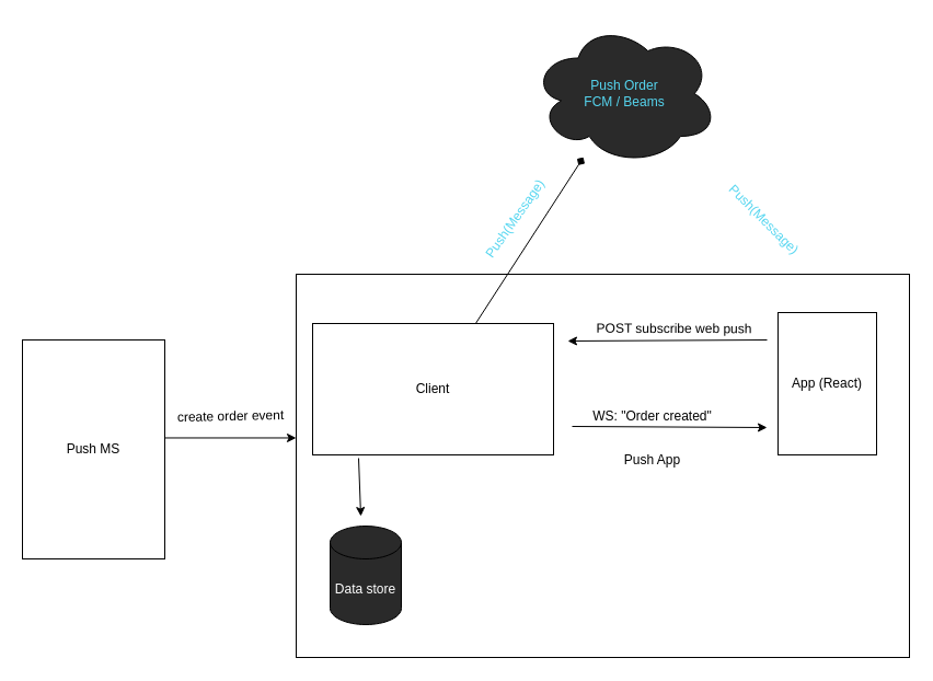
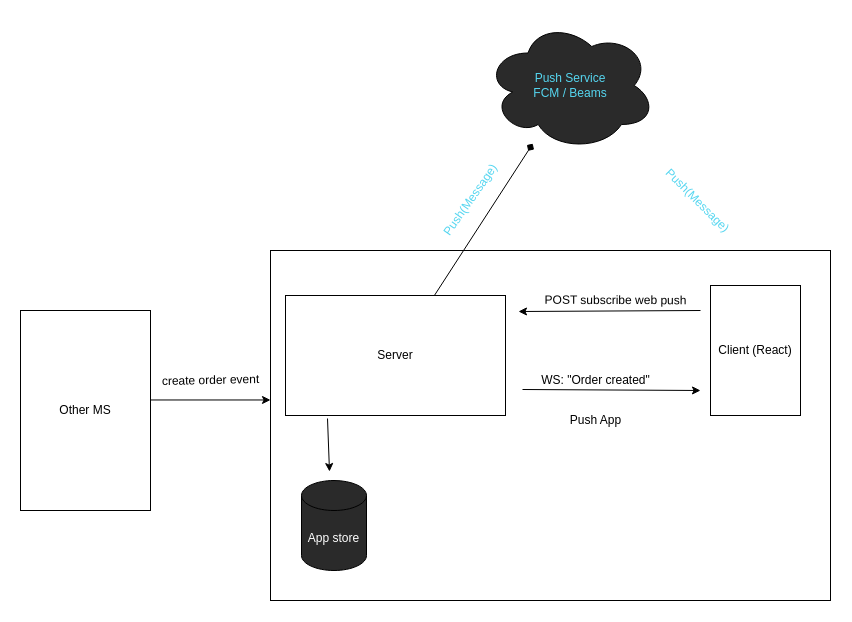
  <mxCell id="0" />
  <mxCell id="1" parent="0" />
  <mxCell id="2" value="" style="rounded=0;whiteSpace=wrap;html=1;fillColor=none;" vertex="1" parent="1"><mxGeometry x="270" y="250" width="560" height="350" as="geometry" /></mxCell>
- <mxCell id="3" value="Push MS" style="rounded=0;whiteSpace=wrap;html=1;" vertex="1" parent="1"><mxGeometry x="20" y="310" width="130" height="200" as="geometry" /></mxCell>
- <mxCell id="4" value="App (React)" style="rounded=0;whiteSpace=wrap;html=1;" vertex="1" parent="1"><mxGeometry x="710" y="285" width="90" height="130" as="geometry" /></mxCell>
- <mxCell id="5" value="Client" style="rounded=0;whiteSpace=wrap;html=1;" vertex="1" parent="1"><mxGeometry x="285" y="295" width="220" height="120" as="geometry" /></mxCell>
+ <mxCell id="3" value="Other MS" style="rounded=0;whiteSpace=wrap;html=1;" vertex="1" parent="1"><mxGeometry x="20" y="310" width="130" height="200" as="geometry" /></mxCell>
+ <mxCell id="4" value="Client (React)" style="rounded=0;whiteSpace=wrap;html=1;" vertex="1" parent="1"><mxGeometry x="710" y="285" width="90" height="130" as="geometry" /></mxCell>
+ <mxCell id="5" value="Server" style="rounded=0;whiteSpace=wrap;html=1;" vertex="1" parent="1"><mxGeometry x="285" y="295" width="220" height="120" as="geometry" /></mxCell>
  <mxCell id="6" value="POST subscribe web push" style="text;html=1;align=center;verticalAlign=middle;resizable=0;points=[];autosize=1;strokeColor=none;fillColor=none;rotation=0.2;" vertex="1" parent="1"><mxGeometry x="535" y="290" width="160" height="20" as="geometry" /></mxCell>
  <mxCell id="7" value="" style="endArrow=classic;html=1;" edge="1" parent="1"><mxGeometry width="50" height="50" relative="1" as="geometry"><mxPoint x="700" y="310" as="sourcePoint" /><mxPoint x="518" y="311" as="targetPoint" /></mxGeometry></mxCell>
  <mxCell id="8" value="" style="endArrow=classic;html=1;" edge="1" parent="1"><mxGeometry width="50" height="50" relative="1" as="geometry"><mxPoint x="150" y="399.47" as="sourcePoint" /><mxPoint x="270" y="399.47" as="targetPoint" /></mxGeometry></mxCell>
  <mxCell id="9" value="create order event" style="text;html=1;align=center;verticalAlign=middle;resizable=0;points=[];autosize=1;strokeColor=none;fillColor=none;rotation=-1.2;" vertex="1" parent="1"><mxGeometry x="155" y="370" width="110" height="20" as="geometry" /></mxCell>
  <mxCell id="10" value="" style="endArrow=classic;html=1;" edge="1" parent="1"><mxGeometry width="50" height="50" relative="1" as="geometry"><mxPoint x="522" y="389" as="sourcePoint" /><mxPoint x="700" y="390" as="targetPoint" /></mxGeometry></mxCell>
  <mxCell id="11" value="WS: &quot;Order created&quot;" style="text;html=1;align=center;verticalAlign=middle;resizable=0;points=[];autosize=1;strokeColor=none;fillColor=none;rotation=0;" vertex="1" parent="1"><mxGeometry x="535" y="370" width="120" height="20" as="geometry" /></mxCell>
  <mxCell id="12" value="Push App" style="text;html=1;align=center;verticalAlign=middle;resizable=0;points=[];autosize=1;strokeColor=none;fillColor=none;" vertex="1" parent="1"><mxGeometry x="560" y="410" width="70" height="20" as="geometry" /></mxCell>
- <mxCell id="13" value="Push Order&lt;br&gt;FCM / Beams" style="ellipse;shape=cloud;whiteSpace=wrap;html=1;comic=0;sketch=0;fontColor=#56D6F0;fillColor=#2A2A2A;" vertex="1" parent="1"><mxGeometry x="485" y="20" width="170" height="130" as="geometry" /></mxCell>
+ <mxCell id="13" value="Push Service&lt;br&gt;FCM / Beams" style="ellipse;shape=cloud;whiteSpace=wrap;html=1;comic=0;sketch=0;fontColor=#56D6F0;fillColor=#2A2A2A;" vertex="1" parent="1"><mxGeometry x="485" y="20" width="170" height="130" as="geometry" /></mxCell>
  <mxCell id="14" value="" style="endArrow=diamond;html=1;fontColor=#56D6F0;" edge="1" parent="1" source="5" target="13"><mxGeometry width="50" height="50" relative="1" as="geometry"><mxPoint x="340" y="510" as="sourcePoint" /><mxPoint x="380" y="550" as="targetPoint" /></mxGeometry></mxCell>
  <mxCell id="15" value="Push(Message)" style="text;html=1;align=center;verticalAlign=middle;resizable=0;points=[];autosize=1;strokeColor=none;fillColor=none;fontColor=#56D6F0;rotation=-55;" vertex="1" parent="1"><mxGeometry x="420" y="190" width="100" height="20" as="geometry" /></mxCell>
  <mxCell id="16" value="Push(Message)" style="text;html=1;align=center;verticalAlign=middle;resizable=0;points=[];autosize=1;strokeColor=none;fillColor=none;fontColor=#56D6F0;rotation=45;" vertex="1" parent="1"><mxGeometry x="647" y="190" width="100" height="20" as="geometry" /></mxCell>
- <mxCell id="17" value="&lt;font color=&quot;#ffffff&quot;&gt;Data store&lt;/font&gt;" style="shape=cylinder3;whiteSpace=wrap;html=1;boundedLbl=1;backgroundOutline=1;size=15;comic=0;sketch=0;fontColor=#56D6F0;fillColor=#2A2A2A;" vertex="1" parent="1"><mxGeometry x="301" y="480" width="65" height="90" as="geometry" /></mxCell>
+ <mxCell id="17" value="&lt;font color=&quot;#ffffff&quot;&gt;App store&lt;/font&gt;" style="shape=cylinder3;whiteSpace=wrap;html=1;boundedLbl=1;backgroundOutline=1;size=15;comic=0;sketch=0;fontColor=#56D6F0;fillColor=#2A2A2A;" vertex="1" parent="1"><mxGeometry x="301" y="480" width="65" height="90" as="geometry" /></mxCell>
  <mxCell id="18" value="" style="endArrow=classic;html=1;fontColor=#FFFFFF;" edge="1" parent="1"><mxGeometry width="50" height="50" relative="1" as="geometry"><mxPoint x="327" y="418" as="sourcePoint" /><mxPoint x="329" y="471" as="targetPoint" /></mxGeometry></mxCell>
